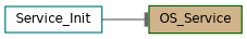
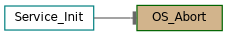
  digraph {
    rankdir=LR
    fontname="DejaVu Sans"
    node [fontname="DejaVu Sans" fontsize=10 shape=record style=filled]
    n1 [color=teal fillcolor=white fontcolor=black height=0.2 label=Service_Init width=0.4]
-   n2 [color=darkgreen fillcolor=tan height=0.2 label=OS_Service width=0.4]
+   n2 [color=darkgreen fillcolor=tan height=0.2 label=OS_Abort width=0.4]
    n1 -> n2 [color=gray40 fontname="DejaVu Sans" fontsize=10 labelfontname=Helvetica labelfontsize=10 style=solid arrowhead=tee]
  }
